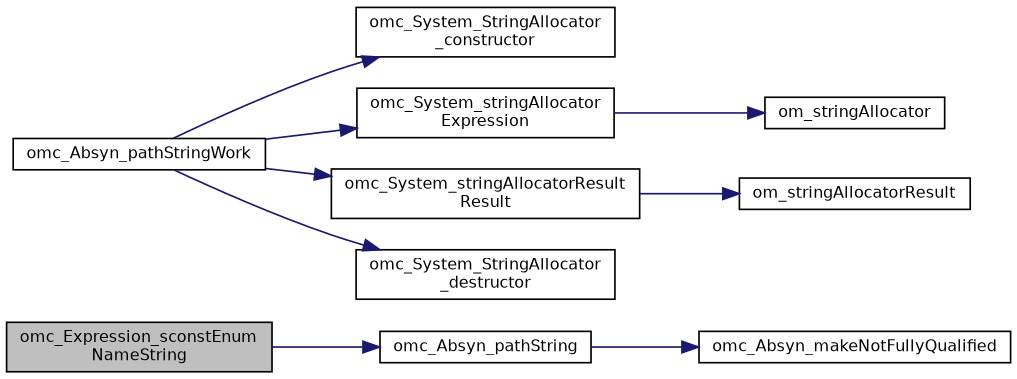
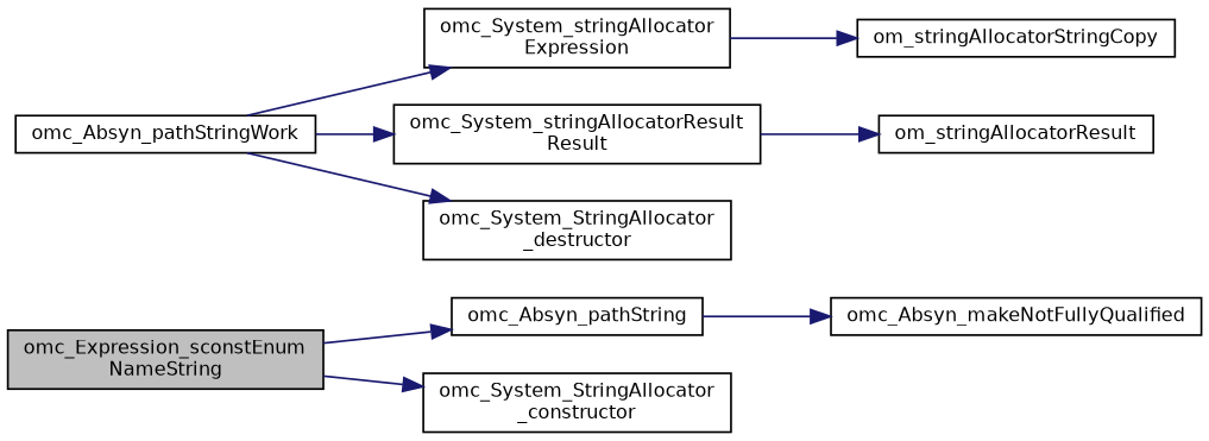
  digraph {
    rankdir=LR
    node [color=black fillcolor=white fontname=Helvetica fontsize=10 shape=record style=filled]
    edge [color=midnightblue fontname=Helvetica fontsize=10 labelfontname=Helvetica labelfontsize=10 style=solid]
    n1 [fillcolor=grey75 fontcolor=black height=0.2 label="omc_Expression_sconstEnum\lNameString" width=0.4]
    n2 [height=0.2 label=omc_Absyn_pathString width=0.4]
    n3 [height=0.2 label=omc_Absyn_makeNotFullyQualified width=0.4]
    n4 [height=0.2 label=omc_Absyn_pathStringWork width=0.4]
    n5 [height=0.2 label="omc_System_StringAllocator\l_constructor" width=0.4]
    n6 [height=0.2 label="omc_System_stringAllocator\lExpression" width=0.4]
    n7 [height=0.2 label="omc_System_stringAllocatorResult\lResult" width=0.4]
    n8 [height=0.2 label="omc_System_StringAllocator\l_destructor" width=0.4]
-   n9 [height=0.2 label=om_stringAllocator width=0.4]
+   n9 [height=0.2 label=om_stringAllocatorStringCopy width=0.4]
    n10 [height=0.2 label=om_stringAllocatorResult width=0.4]
    n1 -> n2
    n2 -> n3
-   n4 -> n5
+   n1 -> n5
    n4 -> n6
    n4 -> n7
    n4 -> n8
    n6 -> n9
    n7 -> n10
  }
